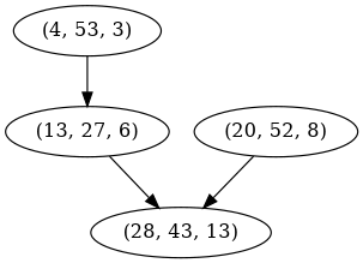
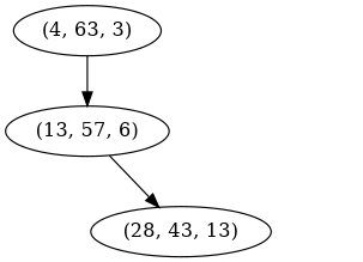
  digraph {
-   "(4, 63, 3)" [label="(4, 53, 3)"]
-   "(13, 57, 6)" [label="(13, 27, 6)"]
+   "(4, 63, 3)"
+   "(13, 57, 6)"
    "(28, 43, 13)"
-   "(20, 52, 8)"
    "(4, 63, 3)" -> "(13, 57, 6)"
    "(13, 57, 6)" -> "(28, 43, 13)"
-   "(20, 52, 8)" -> "(28, 43, 13)"
  }
